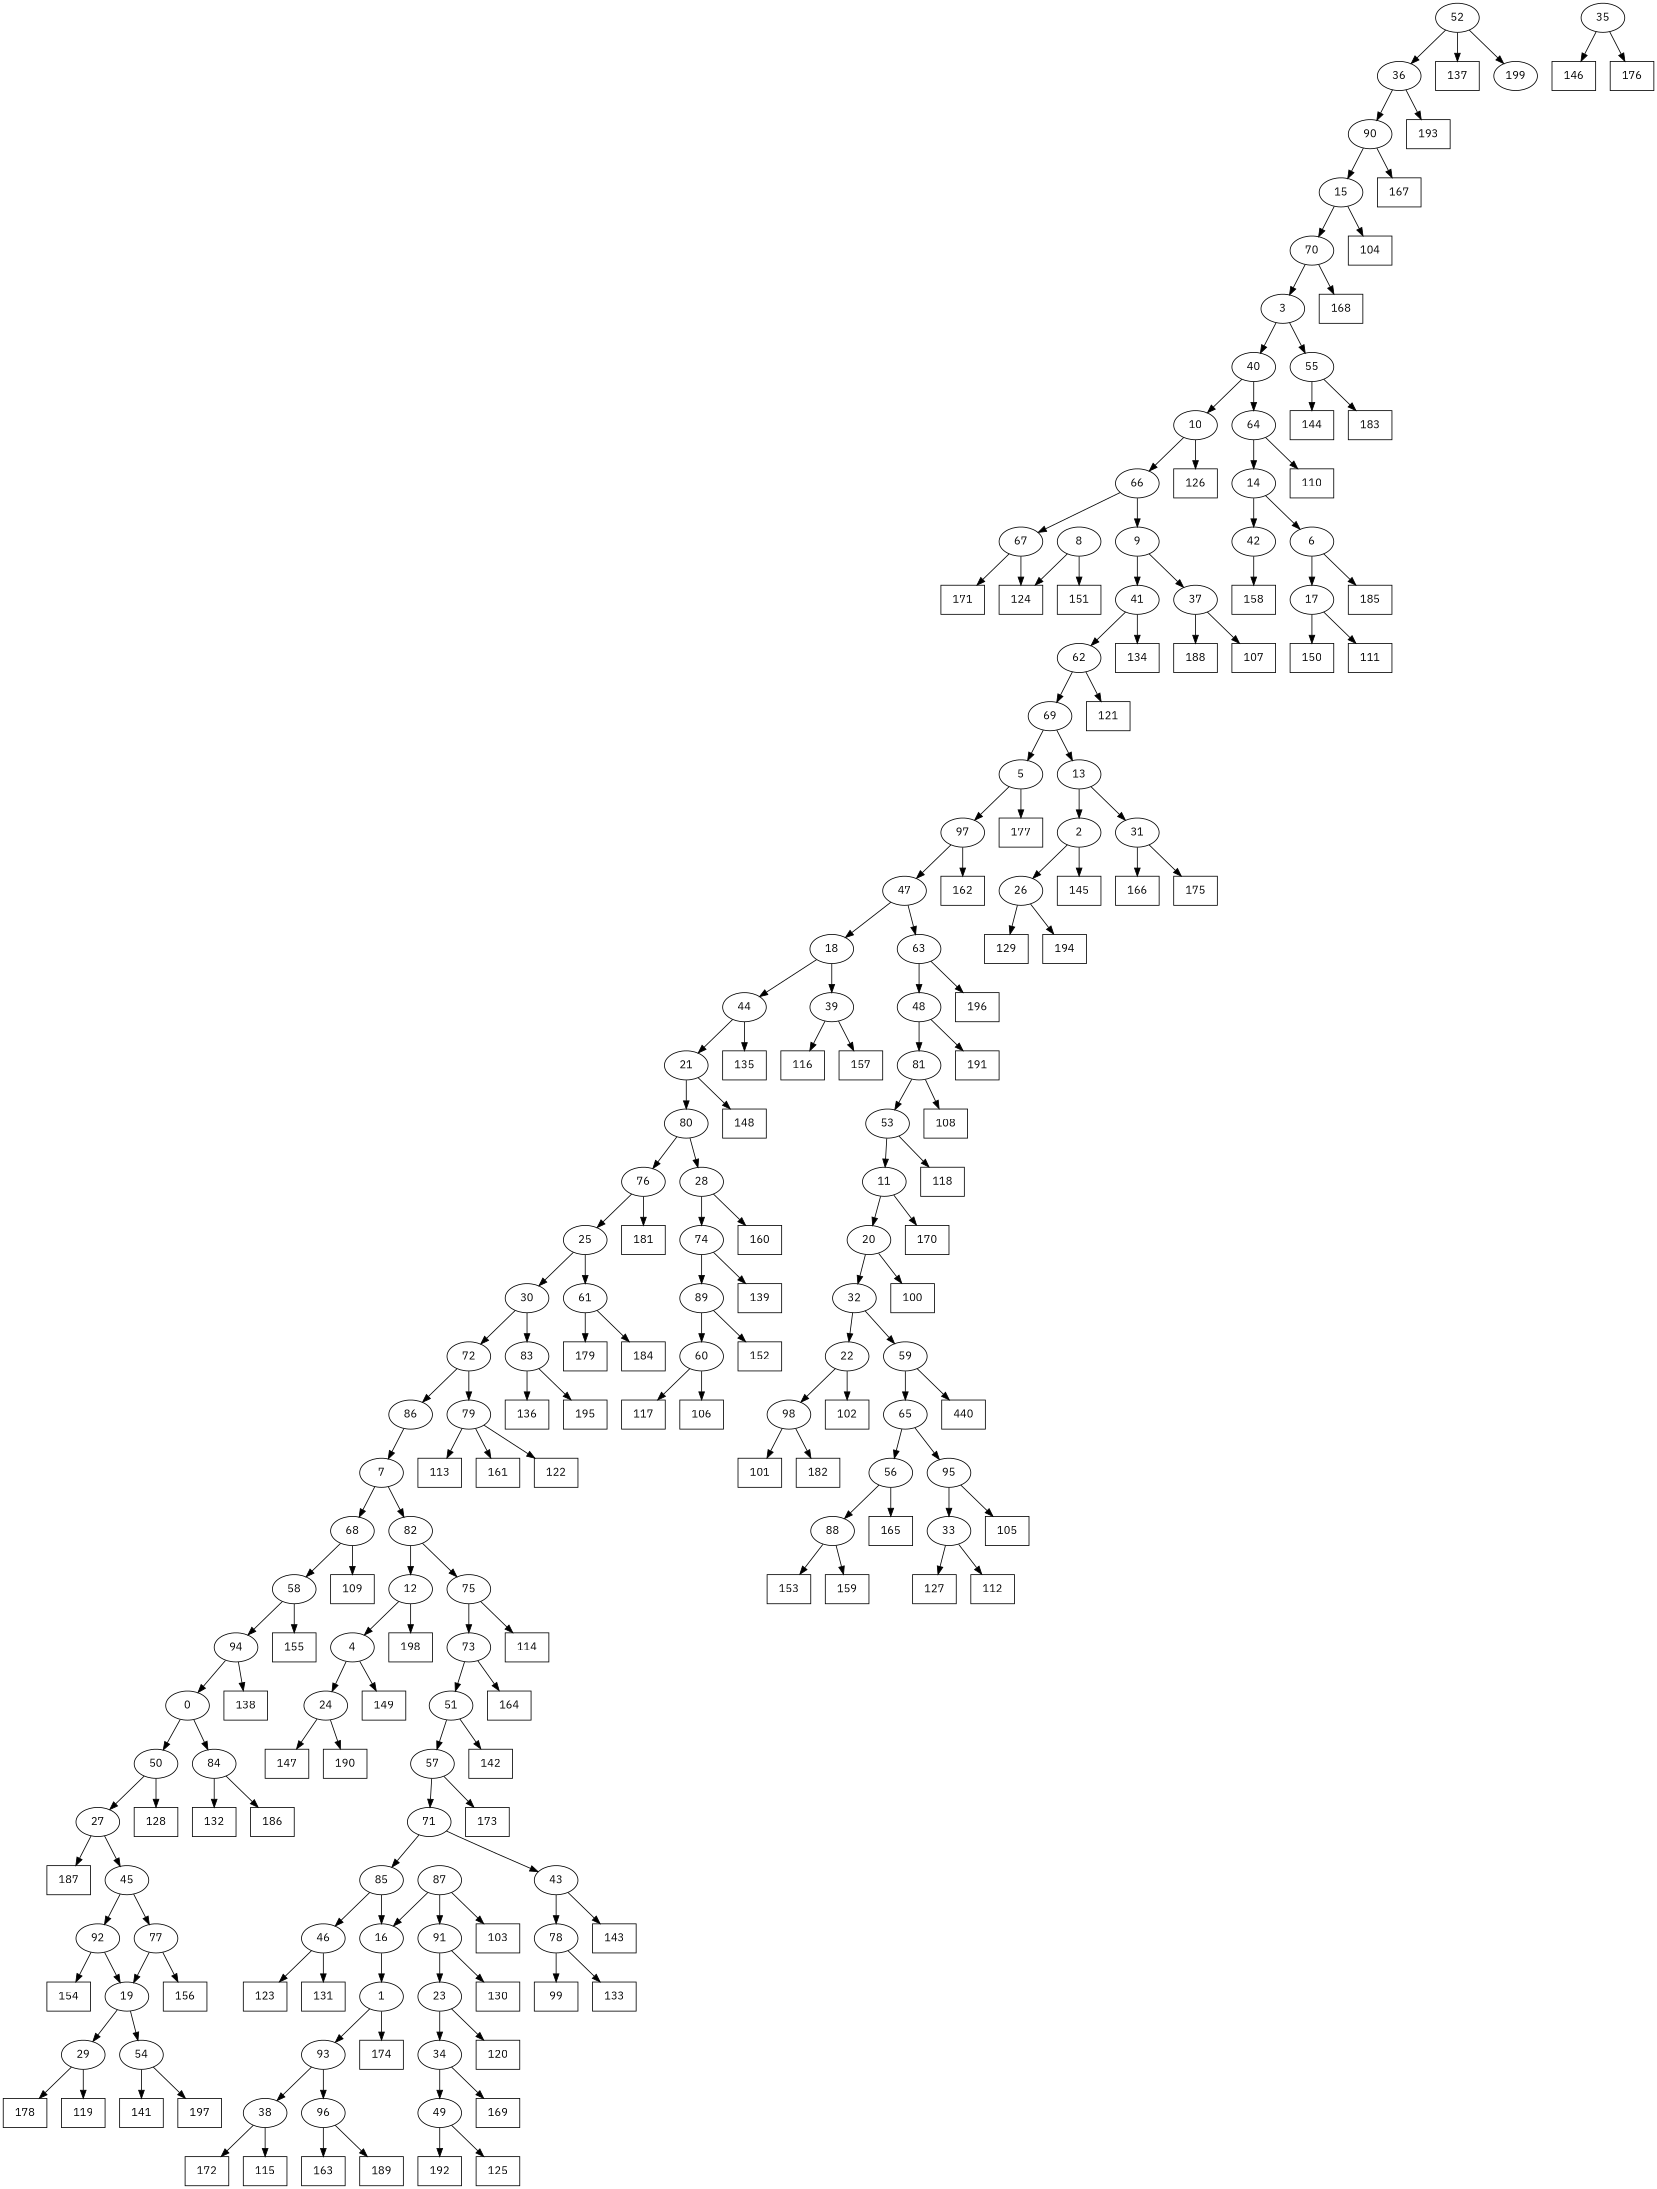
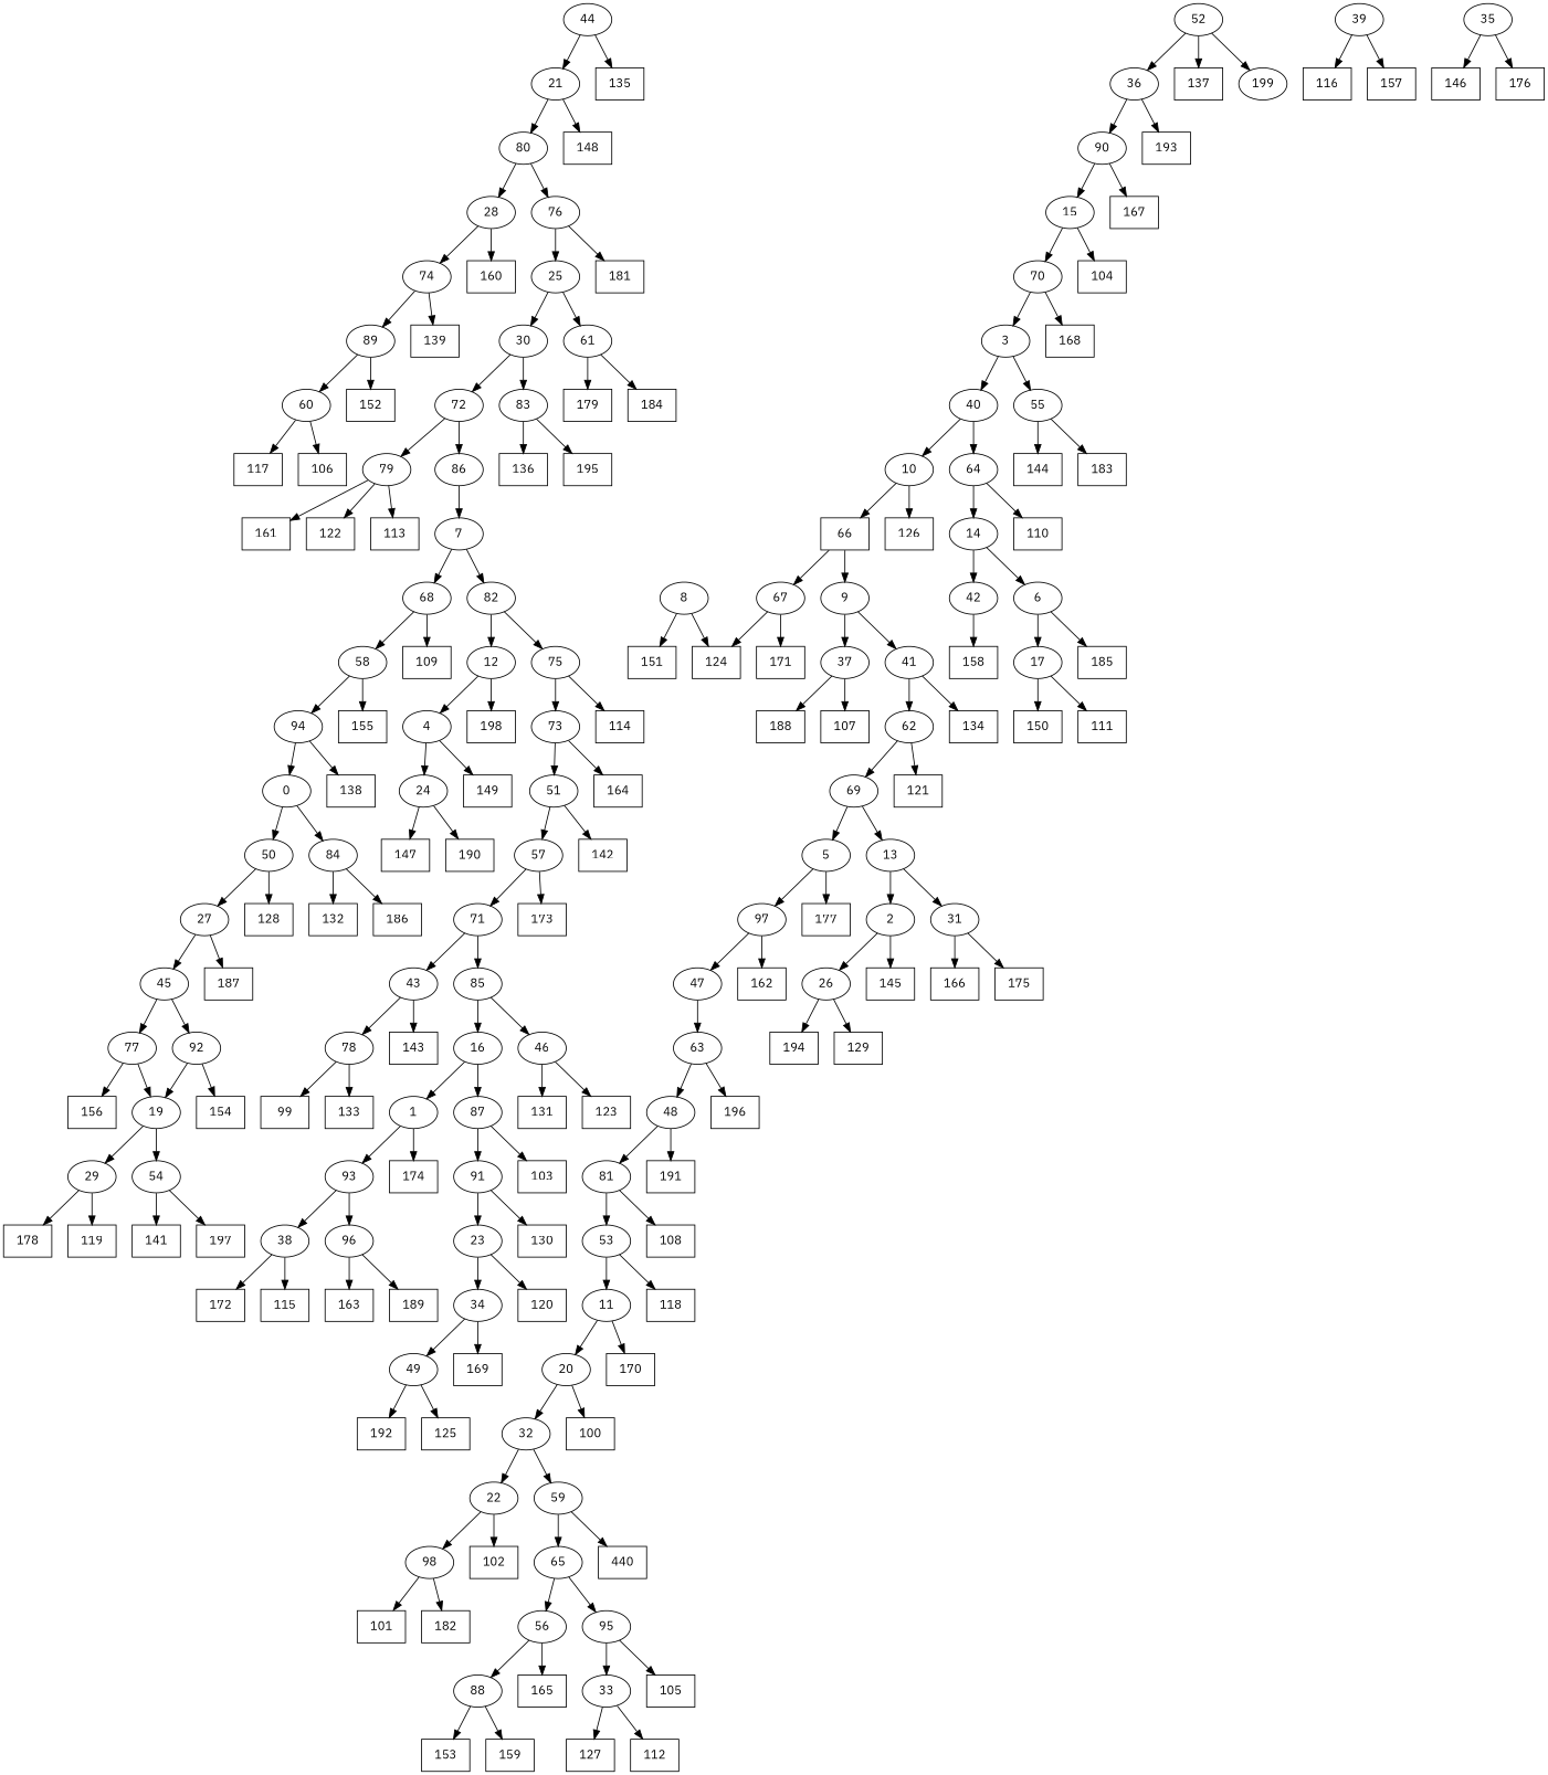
  digraph {
    fontname="IBM Plex Sans"
    node [fontname="IBM Plex Sans"]
    edge [fontname="IBM Plex Sans"]
    n1 [label=0]
    n2 [label=50]
    n3 [label=84]
    n4 [label=27]
    n5 [label=128 shape=box]
    n6 [label=132 shape=box]
    n7 [label=186 shape=box]
    n8 [label=1]
    n9 [label=93]
    n10 [label=174 shape=box]
    n11 [label=38]
    n12 [label=96]
    n13 [label=2]
    n14 [label=26]
    n15 [label=145 shape=box]
    n16 [label=129 shape=box]
    n17 [label=194 shape=box]
    n18 [label=3]
    n19 [label=40]
    n20 [label=55]
    n21 [label=10]
    n22 [label=64]
    n23 [label=144 shape=box]
    n24 [label=183 shape=box]
    n25 [label=4]
    n26 [label=24]
    n27 [label=149 shape=box]
    n28 [label=147 shape=box]
    n29 [label=190 shape=box]
    n30 [label=5]
    n31 [label=97]
    n32 [label=177 shape=box]
    n33 [label=47]
    n34 [label=162 shape=box]
    n35 [label=6]
    n36 [label=17]
    n37 [label=185 shape=box]
    n38 [label=150 shape=box]
    n39 [label=111 shape=box]
    n40 [label=7]
    n41 [label=68]
    n42 [label=82]
    n43 [label=58]
    n44 [label=109 shape=box]
    n45 [label=12]
    n46 [label=75]
    n47 [label=8]
    n48 [label=151 shape=box]
    n49 [label=124 shape=box]
    n50 [label=9]
    n51 [label=37]
    n52 [label=41]
    n53 [label=188 shape=box]
    n54 [label=107 shape=box]
    n55 [label=62]
    n56 [label=134 shape=box]
-   n57 [label=66]
+   n57 [label=66 shape=box]
    n58 [label=126 shape=box]
    n59 [label=67]
    n60 [label=11]
    n61 [label=20]
    n62 [label=170 shape=box]
    n63 [label=32]
    n64 [label=100 shape=box]
    n65 [label=198 shape=box]
    n66 [label=13]
    n67 [label=31]
    n68 [label=166 shape=box]
    n69 [label=175 shape=box]
    n70 [label=14]
    n71 [label=42]
    n72 [label=158 shape=box]
    n73 [label=15]
    n74 [label=70]
    n75 [label=104 shape=box]
    n76 [label=168 shape=box]
    n77 [label=16]
    n78 [label=87]
    n79 [label=91]
    n80 [label=103 shape=box]
-   n81 [label=18]
    n82 [label=39]
    n83 [label=44]
    n84 [label=116 shape=box]
    n85 [label=157 shape=box]
    n86 [label=21]
    n87 [label=135 shape=box]
    n88 [label=19]
    n89 [label=29]
    n90 [label=54]
    n91 [label=178 shape=box]
    n92 [label=119 shape=box]
    n93 [label=141 shape=box]
    n94 [label=197 shape=box]
    n95 [label=22]
    n96 [label=59]
    n97 [label=80]
    n98 [label=148 shape=box]
    n99 [label=28]
    n100 [label=76]
    n101 [label=98]
    n102 [label=102 shape=box]
    n103 [label=101 shape=box]
    n104 [label=182 shape=box]
    n105 [label=23]
    n106 [label=34]
    n107 [label=120 shape=box]
    n108 [label=49]
    n109 [label=169 shape=box]
    n110 [label=25]
    n111 [label=30]
    n112 [label=61]
    n113 [label=72]
    n114 [label=83]
    n115 [label=179 shape=box]
    n116 [label=184 shape=box]
    n117 [label=45]
    n118 [label=187 shape=box]
    n119 [label=77]
    n120 [label=92]
    n121 [label=74]
    n122 [label=160 shape=box]
    n123 [label=89]
    n124 [label=139 shape=box]
    n125 [label=79]
    n126 [label=86]
    n127 [label=136 shape=box]
    n128 [label=195 shape=box]
    n129 [label=65]
    n130 [label=440 shape=box]
    n131 [label=33]
    n132 [label=127 shape=box]
    n133 [label=112 shape=box]
    n134 [label=192 shape=box]
    n135 [label=125 shape=box]
    n136 [label=35]
    n137 [label=146 shape=box]
    n138 [label=176 shape=box]
    n139 [label=36]
    n140 [label=90]
    n141 [label=193 shape=box]
    n142 [label=167 shape=box]
    n143 [label=172 shape=box]
    n144 [label=115 shape=box]
    n145 [label=110 shape=box]
    n146 [label=69]
    n147 [label=121 shape=box]
    n148 [label=43]
    n149 [label=78]
    n150 [label=143 shape=box]
    n151 [label=99 shape=box]
    n152 [label=133 shape=box]
    n153 [label=156 shape=box]
    n154 [label=154 shape=box]
    n155 [label=46]
    n156 [label=131 shape=box]
    n157 [label=123 shape=box]
    n158 [label=63]
    n159 [label=48]
    n160 [label=196 shape=box]
    n161 [label=81]
    n162 [label=191 shape=box]
    n163 [label=53]
    n164 [label=108 shape=box]
    n165 [label=51]
    n166 [label=57]
    n167 [label=142 shape=box]
    n168 [label=71]
    n169 [label=173 shape=box]
    n170 [label=52]
    n171 [label=137 shape=box]
    n172 [label=199]
    n173 [label=118 shape=box]
    n174 [label=56]
    n175 [label=88]
    n176 [label=165 shape=box]
    n177 [label=153 shape=box]
    n178 [label=159 shape=box]
    n179 [label=85]
    n180 [label=94]
    n181 [label=155 shape=box]
    n182 [label=138 shape=box]
    n183 [label=95]
    n184 [label=60]
    n185 [label=117 shape=box]
    n186 [label=106 shape=box]
    n187 [label=105 shape=box]
    n188 [label=171 shape=box]
    n189 [label=161 shape=box]
    n190 [label=122 shape=box]
    n191 [label=113 shape=box]
    n192 [label=73]
    n193 [label=164 shape=box]
    n194 [label=152 shape=box]
    n195 [label=114 shape=box]
    n196 [label=181 shape=box]
    n197 [label=130 shape=box]
    n198 [label=163 shape=box]
    n199 [label=189 shape=box]
    n1 -> n2
    n1 -> n3
    n2 -> n4
    n2 -> n5
    n3 -> n6
    n3 -> n7
    n4 -> n117
    n4 -> n118
    n8 -> n9
    n8 -> n10
    n9 -> n11
    n9 -> n12
    n11 -> n143
    n11 -> n144
    n12 -> n198
    n12 -> n199
    n13 -> n14
    n13 -> n15
    n14 -> n16
    n14 -> n17
    n18 -> n19
    n18 -> n20
    n19 -> n21
    n19 -> n22
    n20 -> n23
    n20 -> n24
    n21 -> n57
    n21 -> n58
    n22 -> n70
    n22 -> n145
    n25 -> n26
    n25 -> n27
    n26 -> n28
    n26 -> n29
    n30 -> n31
    n30 -> n32
    n31 -> n33
    n31 -> n34
-   n33 -> n81
    n33 -> n158
    n35 -> n36
    n35 -> n37
    n36 -> n38
    n36 -> n39
    n40 -> n41
    n40 -> n42
    n41 -> n43
    n41 -> n44
    n42 -> n45
    n42 -> n46
    n43 -> n180
    n43 -> n181
    n45 -> n25
    n45 -> n65
    n46 -> n192
    n46 -> n195
    n47 -> n48
    n47 -> n49
    n50 -> n51
    n50 -> n52
    n51 -> n53
    n51 -> n54
    n52 -> n55
    n52 -> n56
    n55 -> n146
    n55 -> n147
    n57 -> n50
    n57 -> n59
    n59 -> n49
    n59 -> n188
    n60 -> n61
    n60 -> n62
    n61 -> n63
    n61 -> n64
    n63 -> n95
    n63 -> n96
    n66 -> n13
    n66 -> n67
    n67 -> n68
    n67 -> n69
    n70 -> n35
    n70 -> n71
    n71 -> n72
    n73 -> n74
    n73 -> n75
    n74 -> n18
    n74 -> n76
    n77 -> n8
-   n78 -> n77
+   n77 -> n78
    n78 -> n79
    n78 -> n80
    n79 -> n105
    n79 -> n197
-   n81 -> n82
-   n81 -> n83
    n82 -> n84
    n82 -> n85
    n83 -> n86
    n83 -> n87
    n86 -> n97
    n86 -> n98
    n88 -> n89
    n88 -> n90
    n89 -> n91
    n89 -> n92
    n90 -> n93
    n90 -> n94
    n95 -> n101
    n95 -> n102
    n96 -> n129
    n96 -> n130
    n97 -> n99
    n97 -> n100
    n99 -> n121
    n99 -> n122
    n100 -> n110
    n100 -> n196
    n101 -> n103
    n101 -> n104
    n105 -> n106
    n105 -> n107
    n106 -> n108
    n106 -> n109
    n108 -> n134
    n108 -> n135
    n110 -> n111
    n110 -> n112
    n111 -> n113
    n111 -> n114
    n112 -> n115
    n112 -> n116
    n113 -> n125
    n113 -> n126
    n114 -> n127
    n114 -> n128
    n117 -> n119
    n117 -> n120
    n119 -> n88
    n119 -> n153
    n120 -> n88
    n120 -> n154
    n121 -> n123
    n121 -> n124
    n123 -> n184
    n123 -> n194
    n125 -> n189
    n125 -> n190
    n125 -> n191
    n126 -> n40
    n129 -> n174
    n129 -> n183
    n131 -> n132
    n131 -> n133
    n136 -> n137
    n136 -> n138
    n139 -> n140
    n139 -> n141
    n140 -> n73
    n140 -> n142
    n146 -> n30
    n146 -> n66
    n148 -> n149
    n148 -> n150
    n149 -> n151
    n149 -> n152
    n155 -> n156
    n155 -> n157
    n158 -> n159
    n158 -> n160
    n159 -> n161
    n159 -> n162
    n161 -> n163
    n161 -> n164
    n163 -> n60
    n163 -> n173
    n165 -> n166
    n165 -> n167
    n166 -> n168
    n166 -> n169
    n168 -> n148
    n168 -> n179
    n170 -> n139
    n170 -> n171
    n170 -> n172
    n174 -> n175
    n174 -> n176
    n175 -> n177
    n175 -> n178
    n179 -> n77
    n179 -> n155
    n180 -> n1
    n180 -> n182
    n183 -> n131
    n183 -> n187
    n184 -> n185
    n184 -> n186
    n192 -> n165
    n192 -> n193
  }
